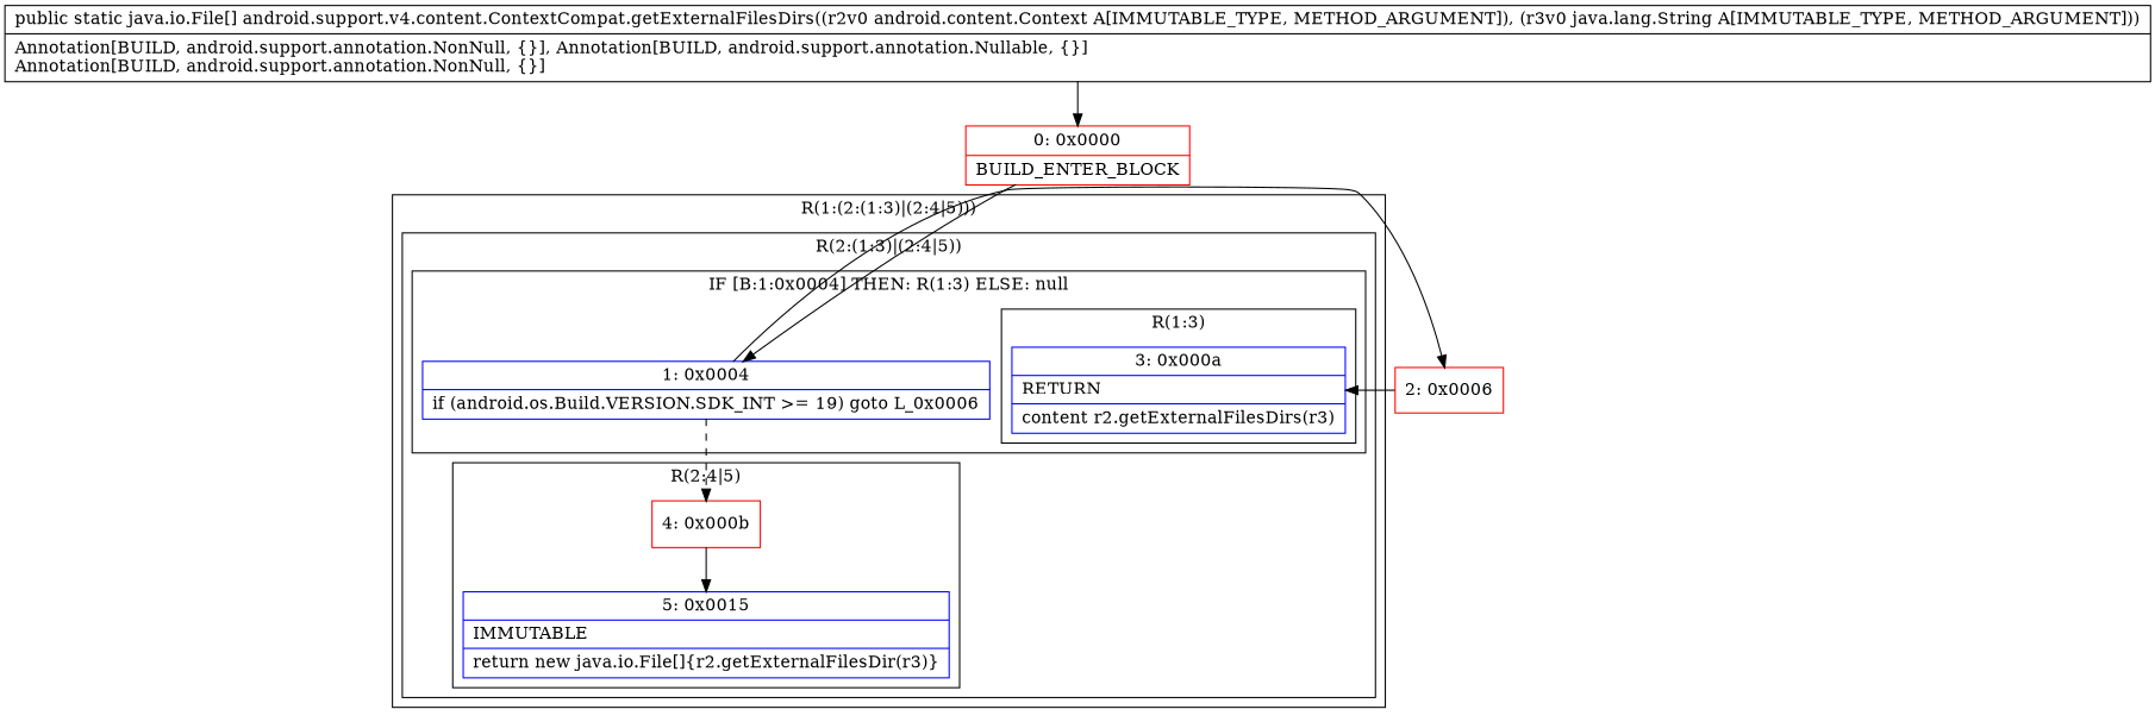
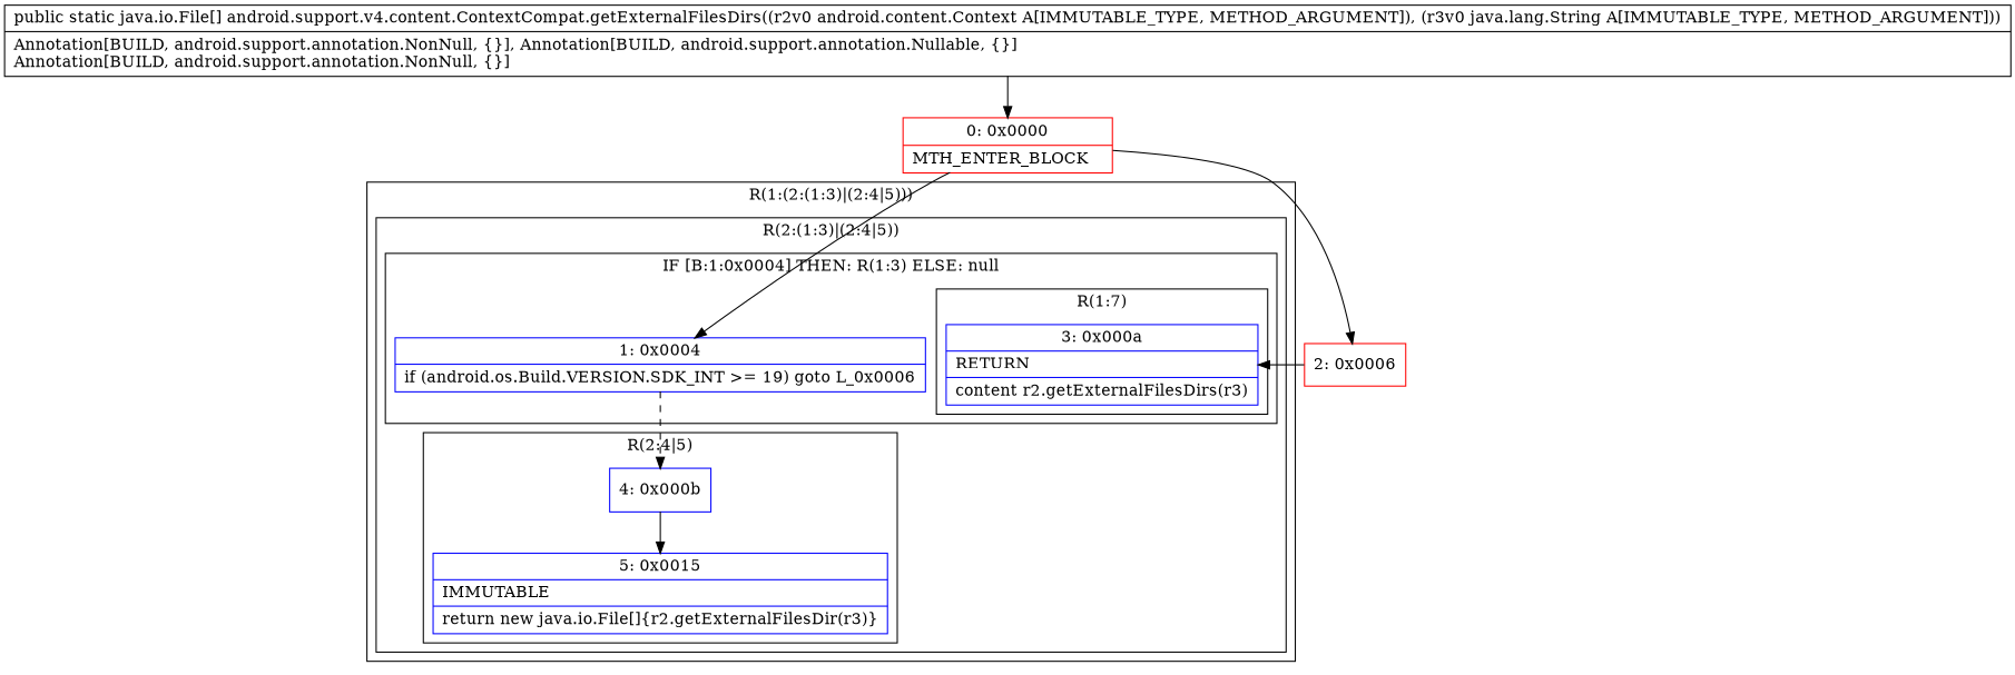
  digraph {
    node [color=blue shape=record]
    n1 [label="{3\:\ 0x000a|RETURN\l|content r2.getExternalFilesDirs(r3)\l}"]
    n2 [label="{1\:\ 0x0004|if (android.os.Build.VERSION.SDK_INT \>= 19) goto L_0x0006\l}"]
-   n3 [color=red label="{4\:\ 0x000b}"]
+   n3 [label="{4\:\ 0x000b}"]
    n4 [label="{5\:\ 0x0015|IMMUTABLE\l|return new java.io.File[]\{r2.getExternalFilesDir(r3)\}\l}"]
    n5 [color=red label="{2\:\ 0x0006}"]
-   n6 [color=red label="{0\:\ 0x0000|BUILD_ENTER_BLOCK\l}"]
+   n6 [color=red label="{0\:\ 0x0000|MTH_ENTER_BLOCK\l}"]
    n7 [label="{public static java.io.File[] android.support.v4.content.ContextCompat.getExternalFilesDirs((r2v0 android.content.Context A[IMMUTABLE_TYPE, METHOD_ARGUMENT]), (r3v0 java.lang.String A[IMMUTABLE_TYPE, METHOD_ARGUMENT]))  | Annotation[BUILD, android.support.annotation.NonNull, \{\}], Annotation[BUILD, android.support.annotation.Nullable, \{\}]\lAnnotation[BUILD, android.support.annotation.NonNull, \{\}]\l}" color=""]
    subgraph cluster_1 {
      label="R(1:(2:(1:3)|(2:4|5)))"
      subgraph cluster_2 {
        label="R(2:(1:3)|(2:4|5))"
        subgraph cluster_3 {
          label="IF [B:1:0x0004] THEN: R(1:3) ELSE: null"
          n2
          subgraph cluster_4 {
-           label="R(1:3)"
+           label="R(1:7)"
            n1
          }
        }
        subgraph cluster_5 {
          label="R(2:4|5)"
          n3
          n4
        }
      }
    }
    n2 -> n3 [style=dashed]
-   n2 -> n5
+   n6 -> n5
    n3 -> n4
    n5 -> n1
    n6 -> n2
    n7 -> n6
  }
